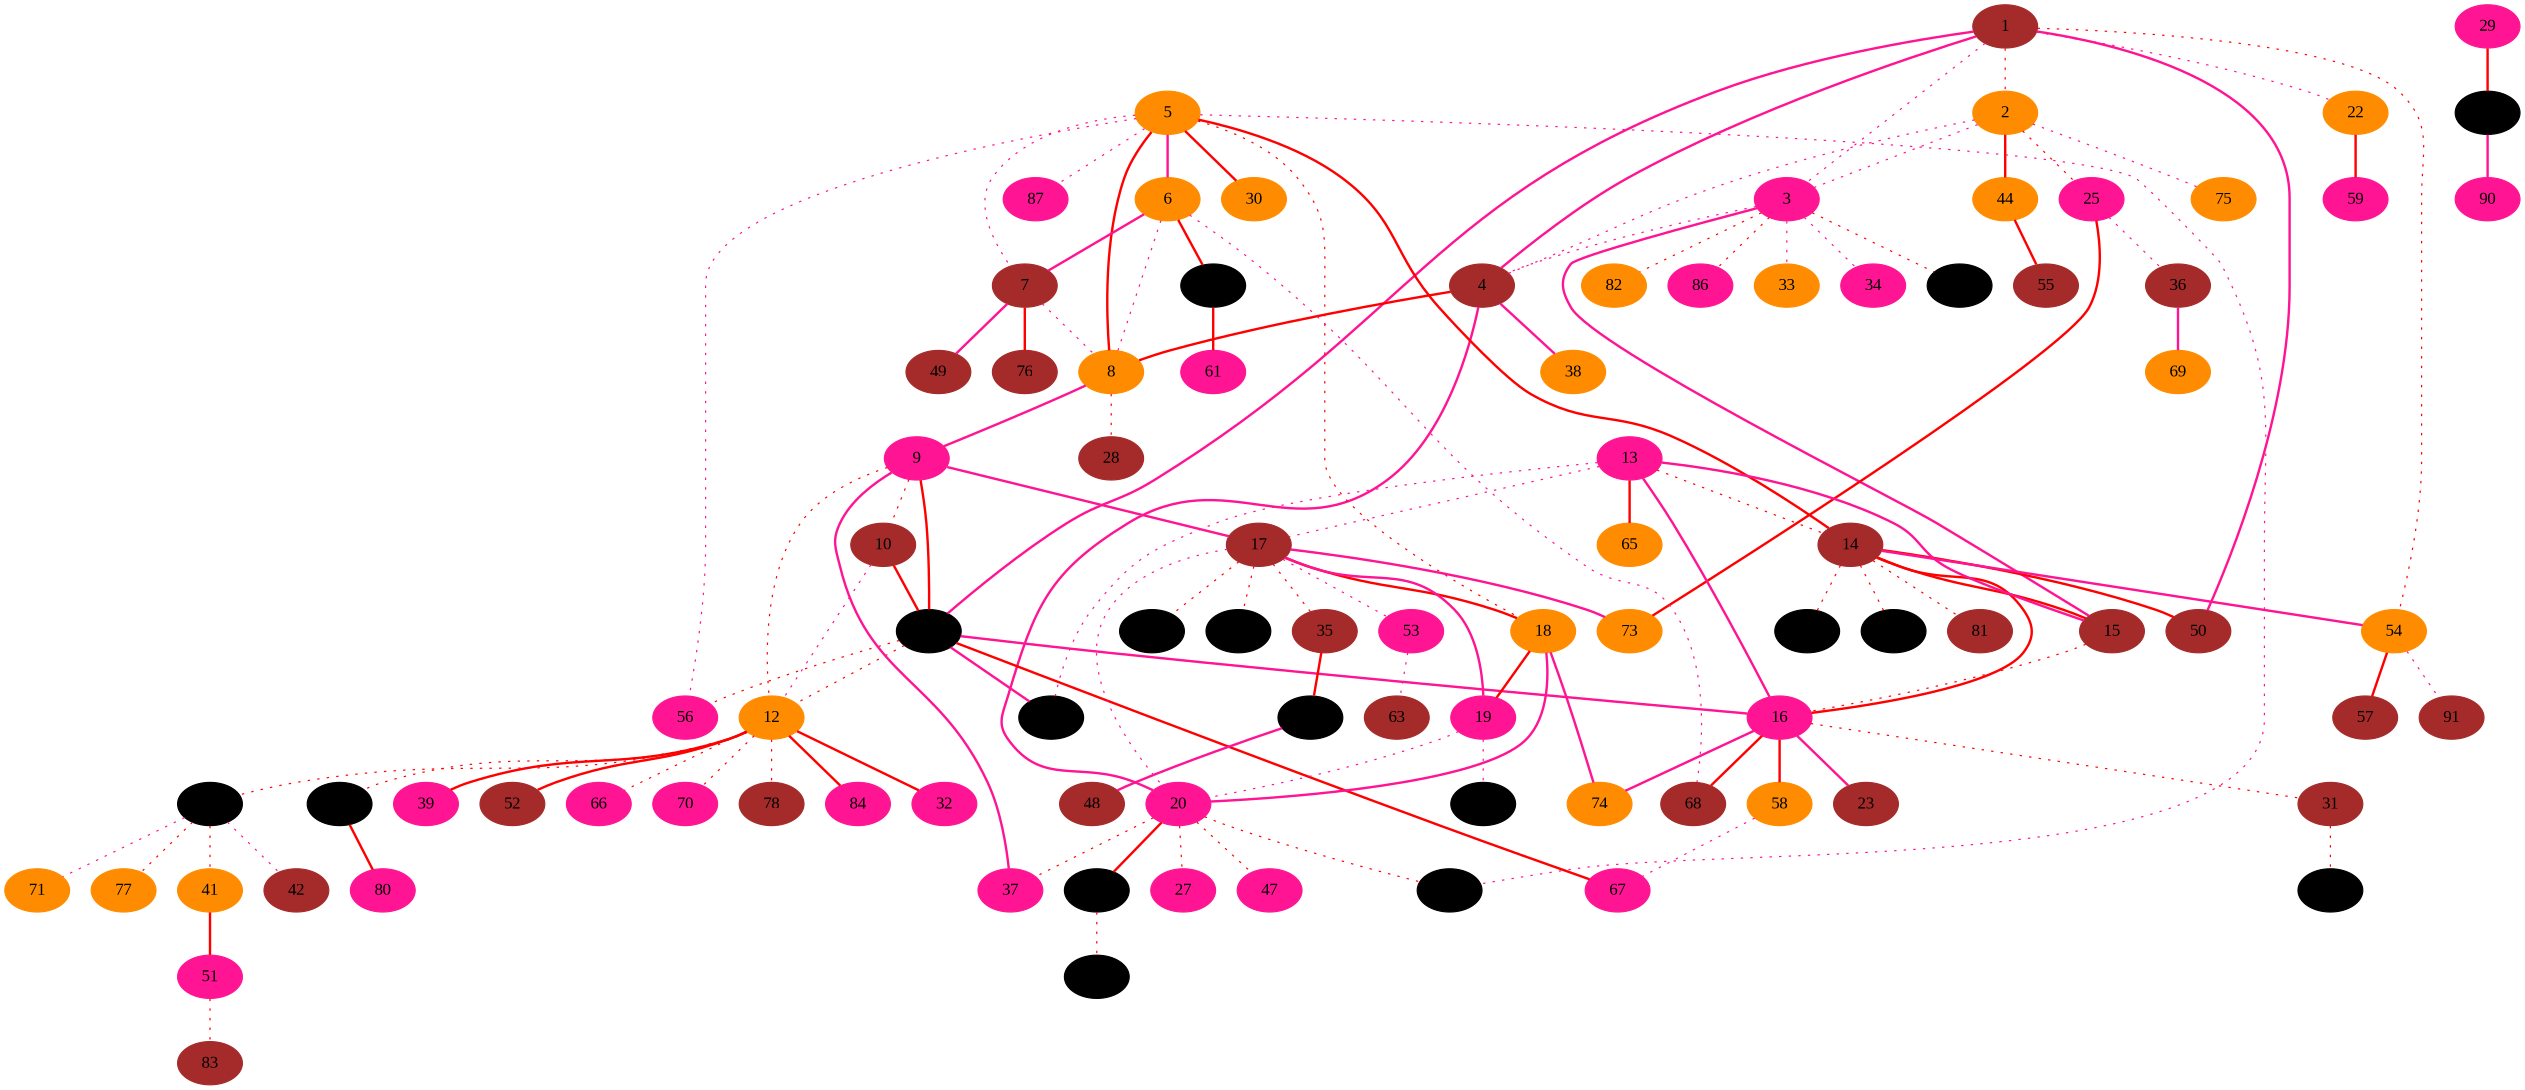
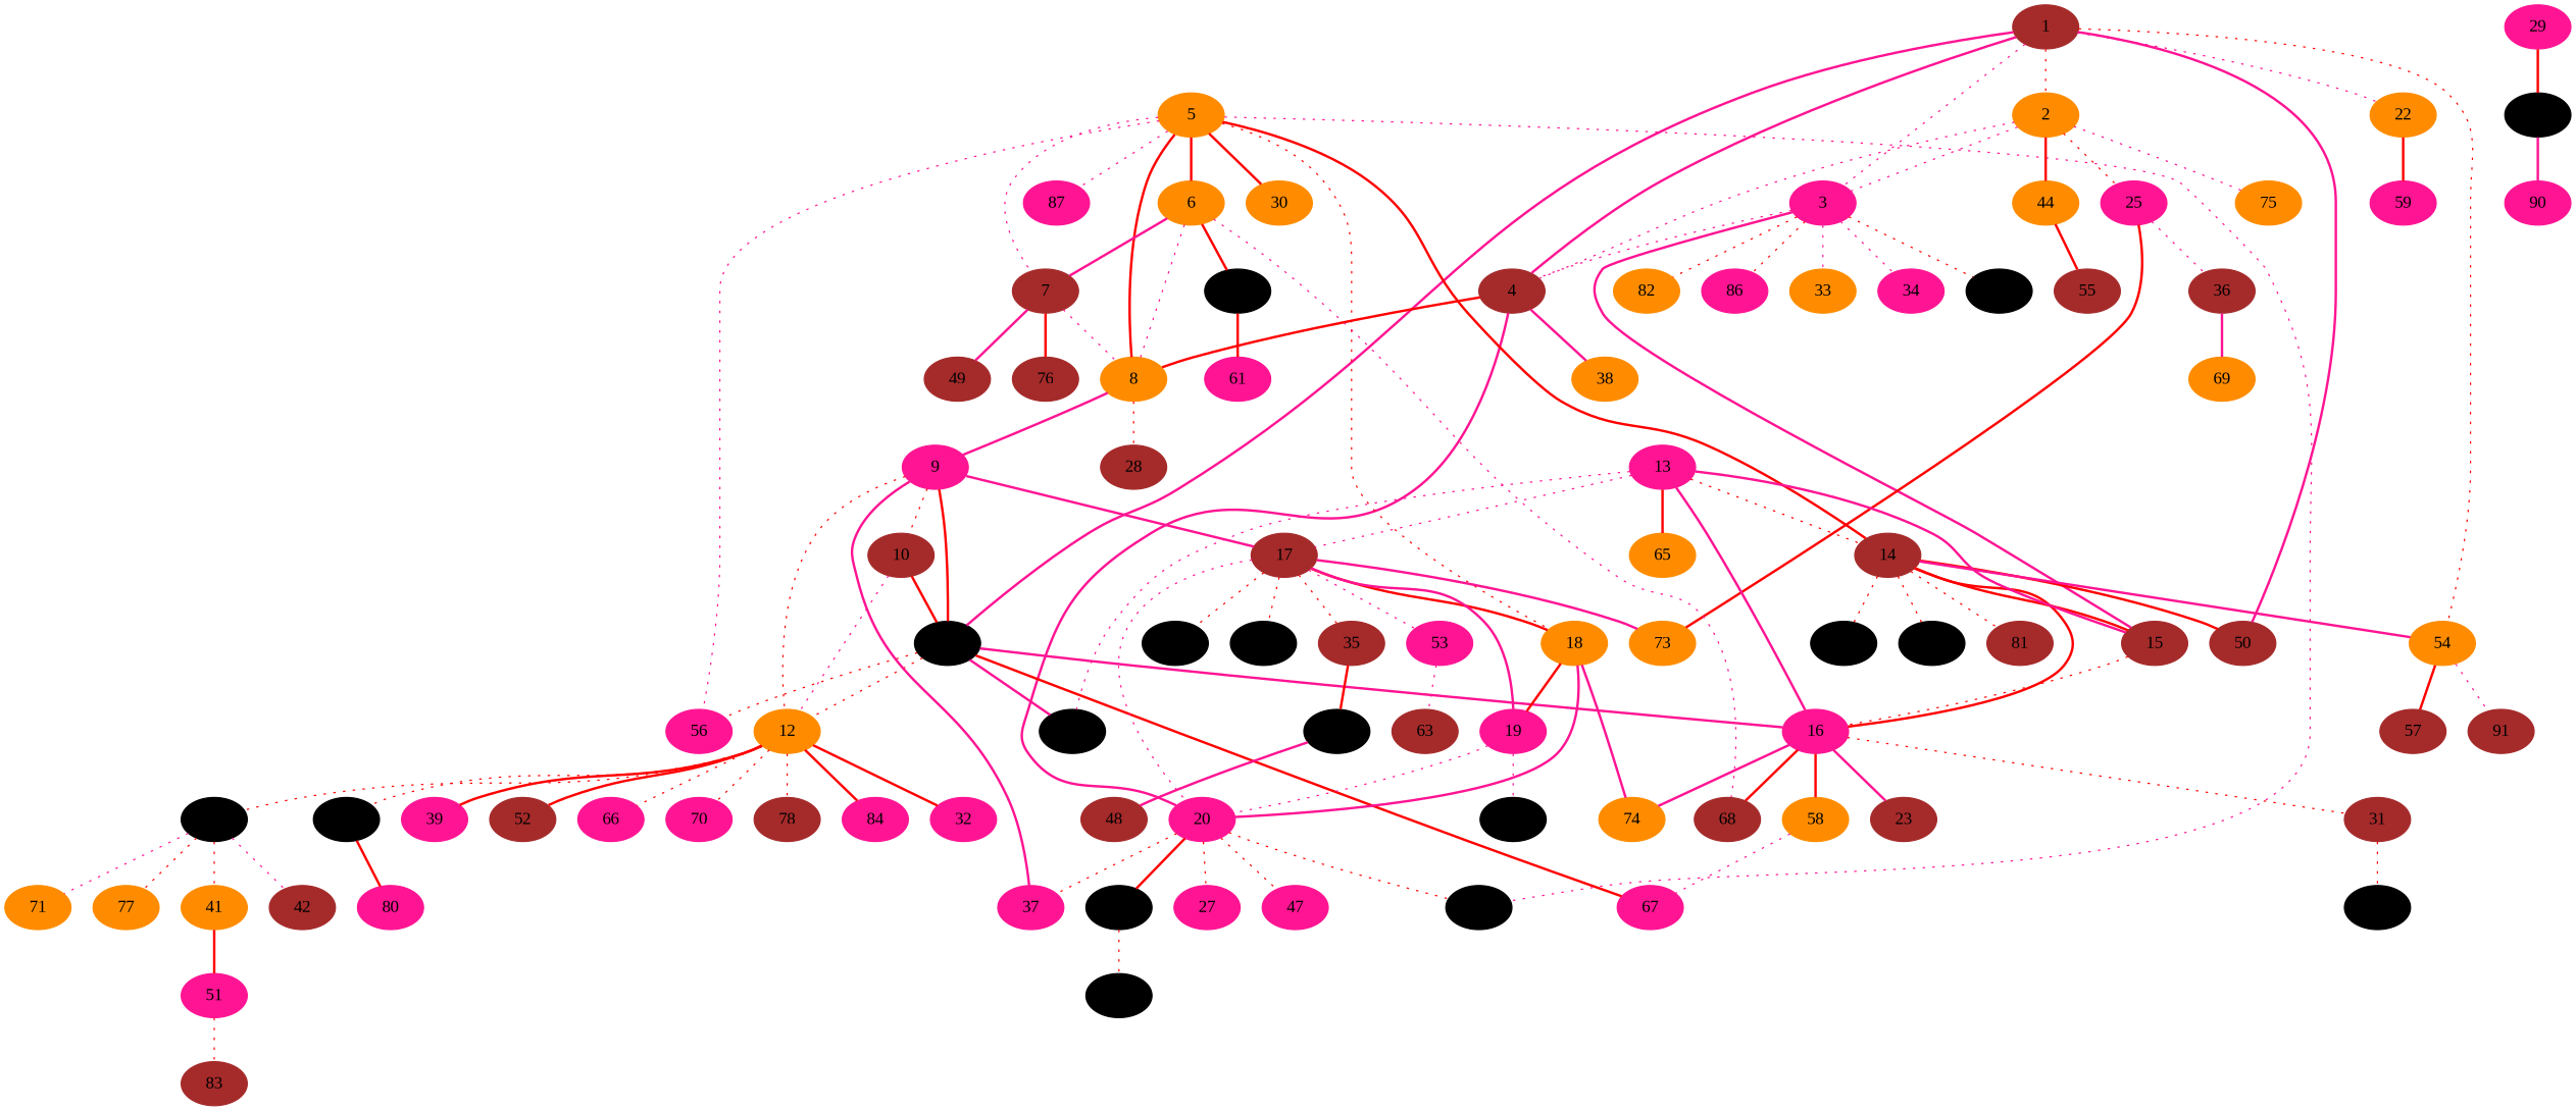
  graph {
    fontname="Liberation Serif"
    node [color=deeppink fontname="Liberation Serif" style=filled]
    edge [color=red fontname="Liberation Serif" style=dotted]
    1 [color=brown]
    2 [color=darkorange]
    3
    4 [color=brown]
    11 [color=black]
    22 [color=darkorange]
    50 [color=brown]
    54 [color=darkorange]
    25
    44 [color=darkorange]
    75 [color=darkorange]
    15 [color=brown]
    33 [color=darkorange]
    34
    79 [color=black]
    82 [color=darkorange]
    86
    8 [color=darkorange]
    20
    38 [color=darkorange]
    56
    12 [color=darkorange]
    16
    67
    85 [color=black]
    59
    57 [color=brown]
    91 [color=brown]
    73 [color=darkorange]
    36 [color=brown]
    55 [color=brown]
    9
    28 [color=brown]
    40 [color=black]
    37
    27
    47
    72 [color=black]
    5 [color=darkorange]
    6 [color=darkorange]
    7 [color=brown]
    14 [color=brown]
    18 [color=darkorange]
    30 [color=darkorange]
    87
    26 [color=black]
    68 [color=brown]
    49 [color=brown]
    76 [color=brown]
    43 [color=black]
    81 [color=brown]
    89 [color=black]
    74 [color=darkorange]
    19
    61
    10 [color=brown]
    17 [color=brown]
    21 [color=black]
    32
    39
    46 [color=black]
    52 [color=brown]
    66
    70
    78 [color=brown]
    84
    24 [color=black]
    35 [color=brown]
    53
    60 [color=black]
    23 [color=brown]
    31 [color=brown]
    58 [color=darkorange]
    41 [color=darkorange]
    42 [color=brown]
    71 [color=darkorange]
    77 [color=darkorange]
    80
    13
    65 [color=darkorange]
    62 [color=black]
    29
    64 [color=black]
    88 [color=black]
    45 [color=black]
    63 [color=brown]
    92 [color=black]
    51
    69 [color=darkorange]
    90
    48 [color=brown]
    83 [color=brown]
    1 -- 2
    1 -- 3 [color=deeppink]
    1 -- 4 [color=deeppink style=bold]
    1 -- 11 [color=deeppink style=bold]
    1 -- 22 [color=deeppink]
    1 -- 50 [color=deeppink style=bold]
    1 -- 54
    2 -- 3 [color=deeppink]
    2 -- 4 [color=deeppink]
    2 -- 25
    2 -- 44 [style=bold]
    2 -- 75 [color=deeppink]
    3 -- 4 [color=deeppink]
    3 -- 15 [color=deeppink style=bold]
    3 -- 33 [color=deeppink]
    3 -- 34 [color=deeppink]
    3 -- 79
    3 -- 82
    3 -- 86
    4 -- 8 [style=bold]
    4 -- 20 [color=deeppink style=bold]
    4 -- 38 [color=deeppink style=bold]
    11 -- 56
    11 -- 12
    11 -- 16 [color=deeppink style=bold]
    11 -- 67 [style=bold]
    11 -- 85 [color=deeppink style=bold]
    22 -- 59 [style=bold]
    54 -- 57 [style=bold]
    54 -- 91 [color=deeppink]
    25 -- 73 [style=bold]
    25 -- 36 [color=deeppink]
    44 -- 55 [style=bold]
    15 -- 16
    8 -- 9 [color=deeppink style=bold]
    8 -- 28
    20 -- 40
    20 -- 37
    20 -- 27
    20 -- 47
    20 -- 72 [style=bold]
    12 -- 21
    12 -- 32 [style=bold]
    12 -- 39 [style=bold]
    12 -- 46
    12 -- 52 [style=bold]
    12 -- 66
    12 -- 70
    12 -- 78
    12 -- 84 [style=bold]
    16 -- 68 [style=bold]
    16 -- 74 [color=deeppink style=bold]
    16 -- 23 [color=deeppink style=bold]
    16 -- 31
    16 -- 58 [style=bold]
    36 -- 69 [color=deeppink style=bold]
    9 -- 11 [style=bold]
    9 -- 12
    9 -- 37 [color=deeppink style=bold]
    9 -- 10
    9 -- 17 [color=deeppink style=bold]
    72 -- 92
    5 -- 8 [style=bold]
    5 -- 56 [color=deeppink]
    5 -- 40 [color=deeppink]
-   5 -- 6 [color=deeppink style=bold]
+   5 -- 6 [style=bold]
    5 -- 7 [color=deeppink]
    5 -- 14 [style=bold]
    5 -- 18
    5 -- 30 [style=bold]
    5 -- 87 [color=deeppink]
    6 -- 8 [color=deeppink]
    6 -- 7 [color=deeppink style=bold]
    6 -- 26 [style=bold]
    6 -- 68 [color=deeppink]
    7 -- 8 [color=deeppink]
    7 -- 49 [color=deeppink style=bold]
    7 -- 76 [style=bold]
    14 -- 50 [style=bold]
    14 -- 54 [color=deeppink style=bold]
    14 -- 15 [style=bold]
    14 -- 16 [style=bold]
    14 -- 43
    14 -- 81
    14 -- 89
    18 -- 20 [color=deeppink style=bold]
    18 -- 74 [color=deeppink style=bold]
    18 -- 19 [style=bold]
    26 -- 61 [style=bold]
    19 -- 20 [color=deeppink]
    19 -- 88 [color=deeppink]
    10 -- 11 [style=bold]
    10 -- 12 [color=deeppink]
    17 -- 20 [color=deeppink]
    17 -- 73 [color=deeppink style=bold]
    17 -- 18 [style=bold]
    17 -- 19 [color=deeppink style=bold]
    17 -- 24
    17 -- 35
    17 -- 53 [color=deeppink]
    17 -- 60
    21 -- 41
    21 -- 42 [color=deeppink]
    21 -- 71 [color=deeppink]
    21 -- 77
    46 -- 80 [style=bold]
    35 -- 45 [style=bold]
    53 -- 63 [color=deeppink]
    31 -- 64
    58 -- 67 [color=deeppink]
    41 -- 51 [style=bold]
    13 -- 15 [color=deeppink style=bold]
    13 -- 16 [color=deeppink style=bold]
    13 -- 85 [color=deeppink]
    13 -- 14
    13 -- 17 [color=deeppink]
    13 -- 65 [style=bold]
    62 -- 90 [color=deeppink style=bold]
    29 -- 62 [style=bold]
    45 -- 48 [color=deeppink style=bold]
    51 -- 83
  }
